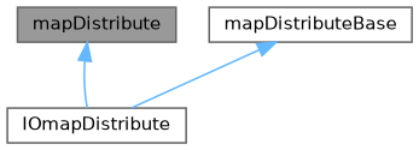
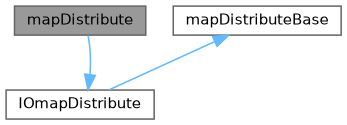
  digraph {
    node [color=gray40 fillcolor=white fontname=Helvetica fontsize=10 shape=box style=filled]
    edge [color=steelblue1 dir=back fontname=Helvetica fontsize=10 labelfontname=Helvetica labelfontsize=10 style=solid]
    n1 [fillcolor=grey60 fontcolor=black height=0.2 label=mapDistribute width=0.4]
    n2 [height=0.2 label=IOmapDistribute width=0.4]
    n3 [height=0.2 label=mapDistributeBase width=0.4]
-   n1 -> n2
+   n2 -> n1
    n3 -> n2
  }
